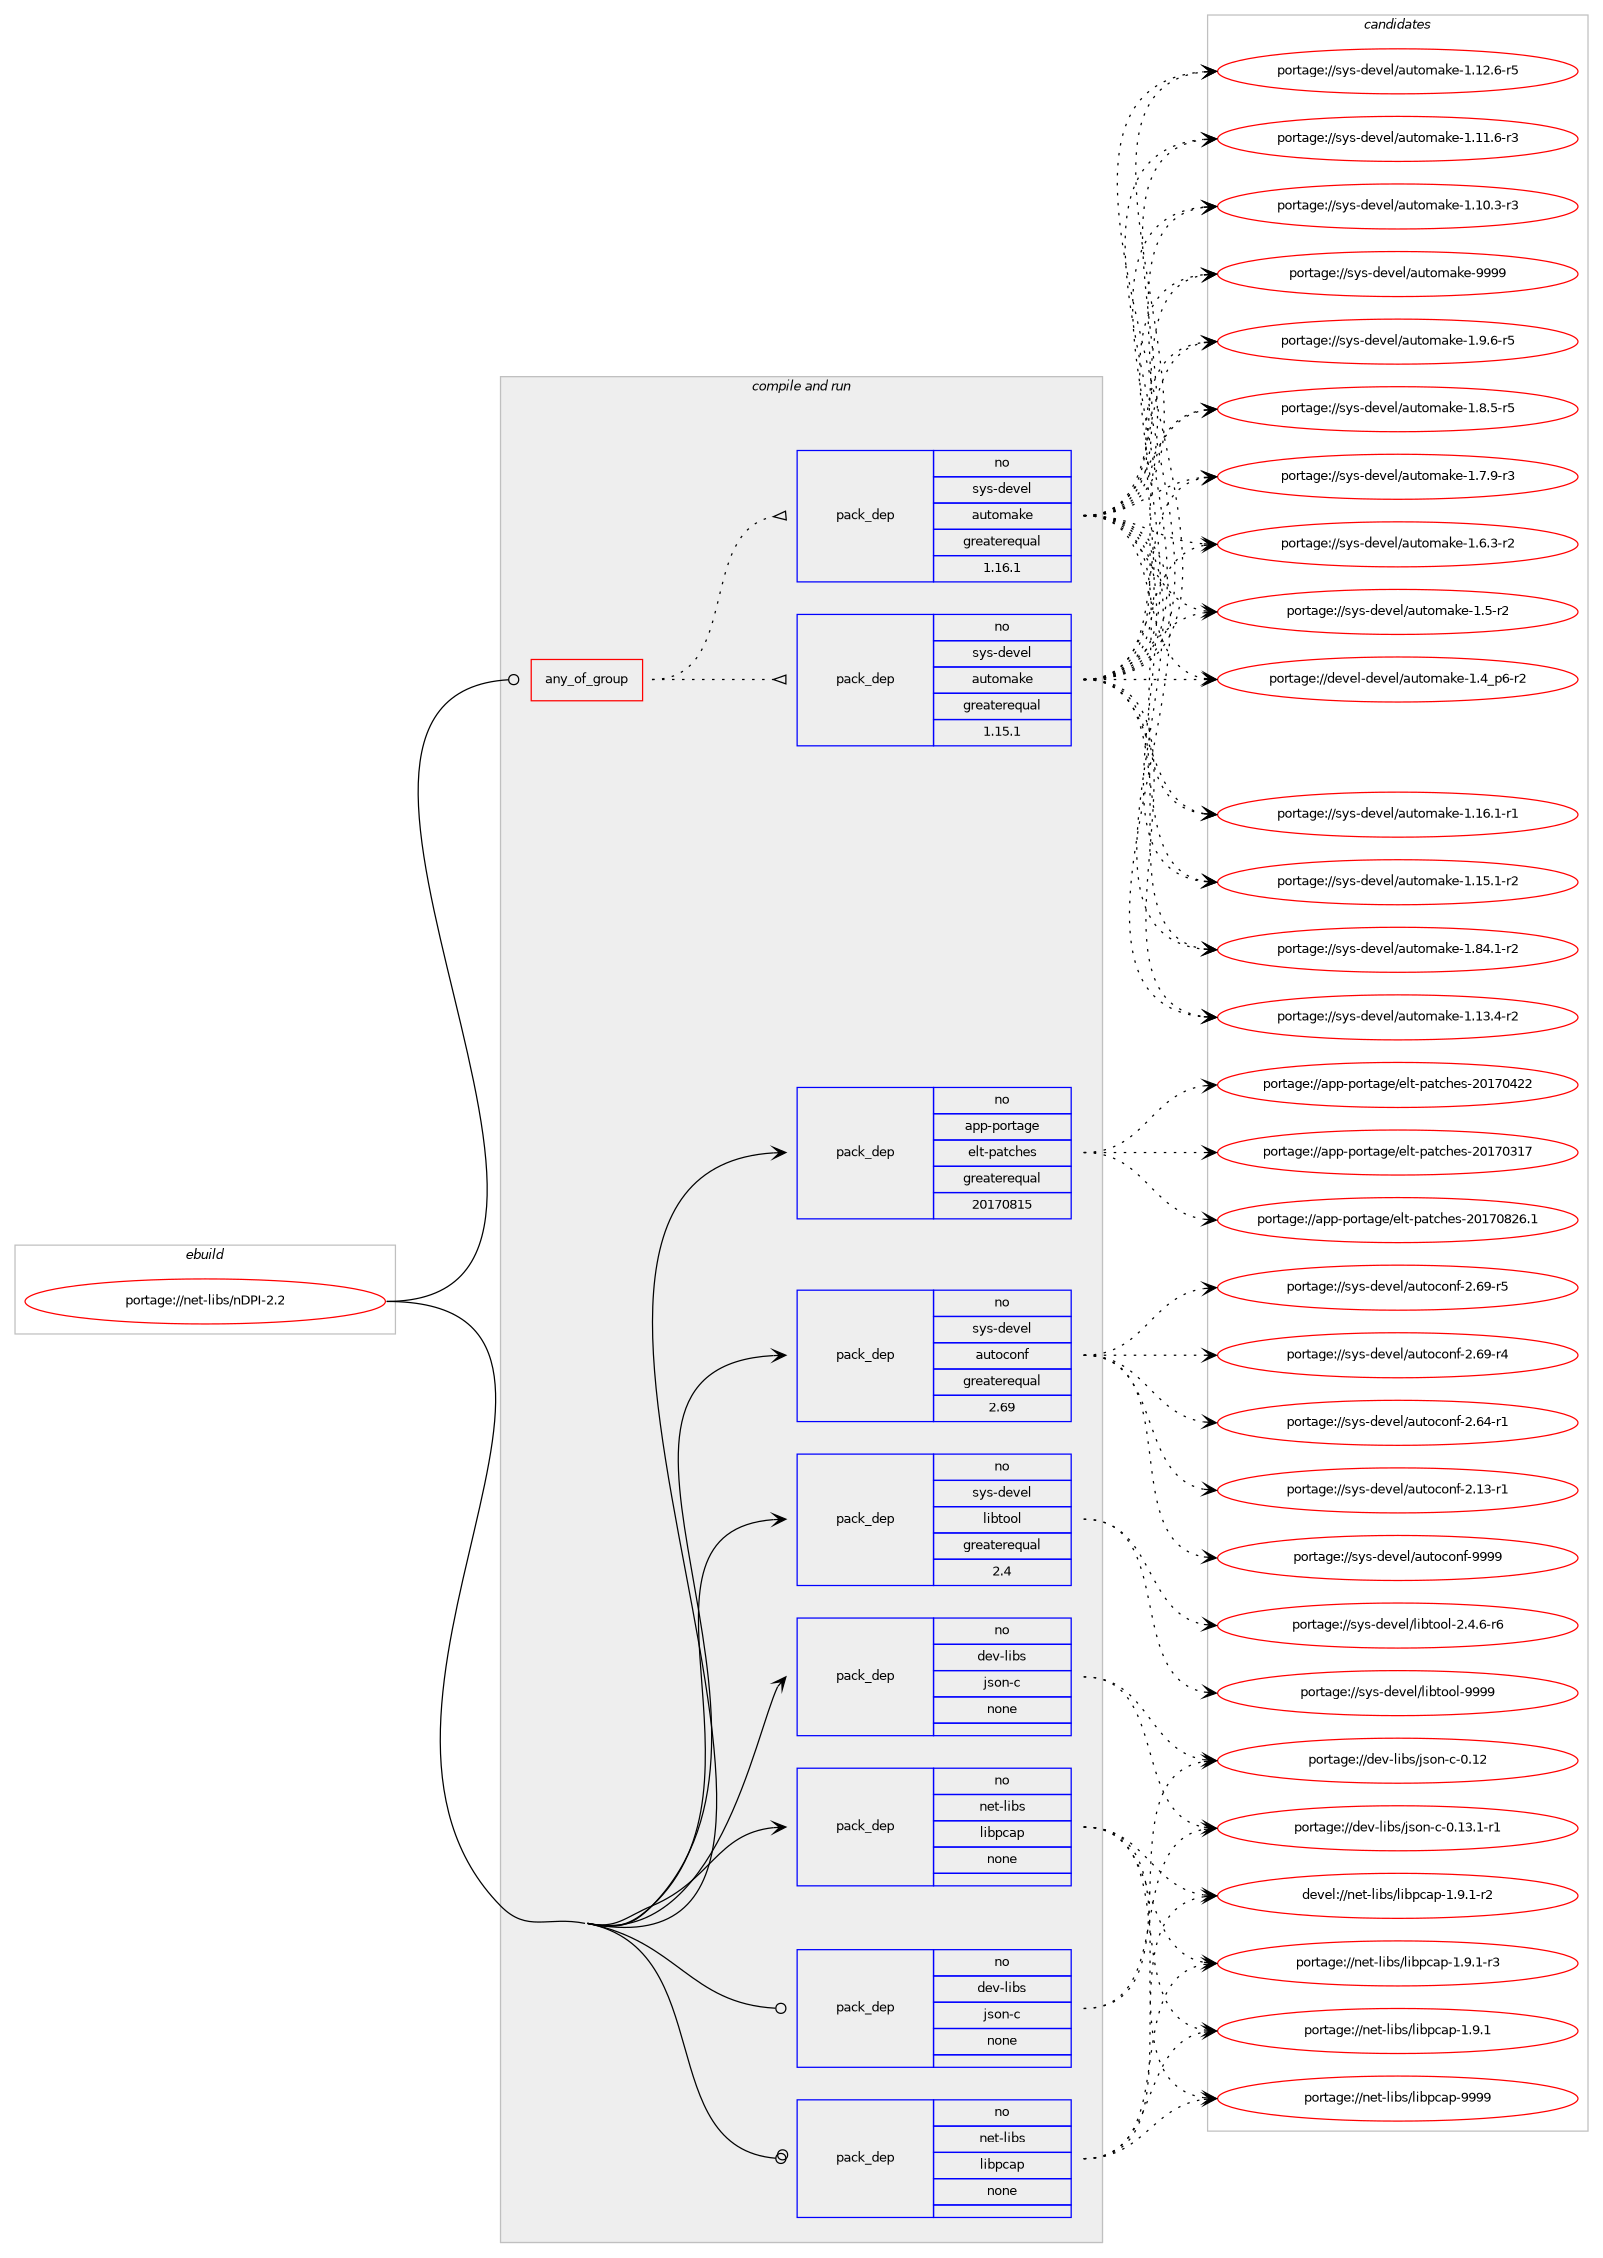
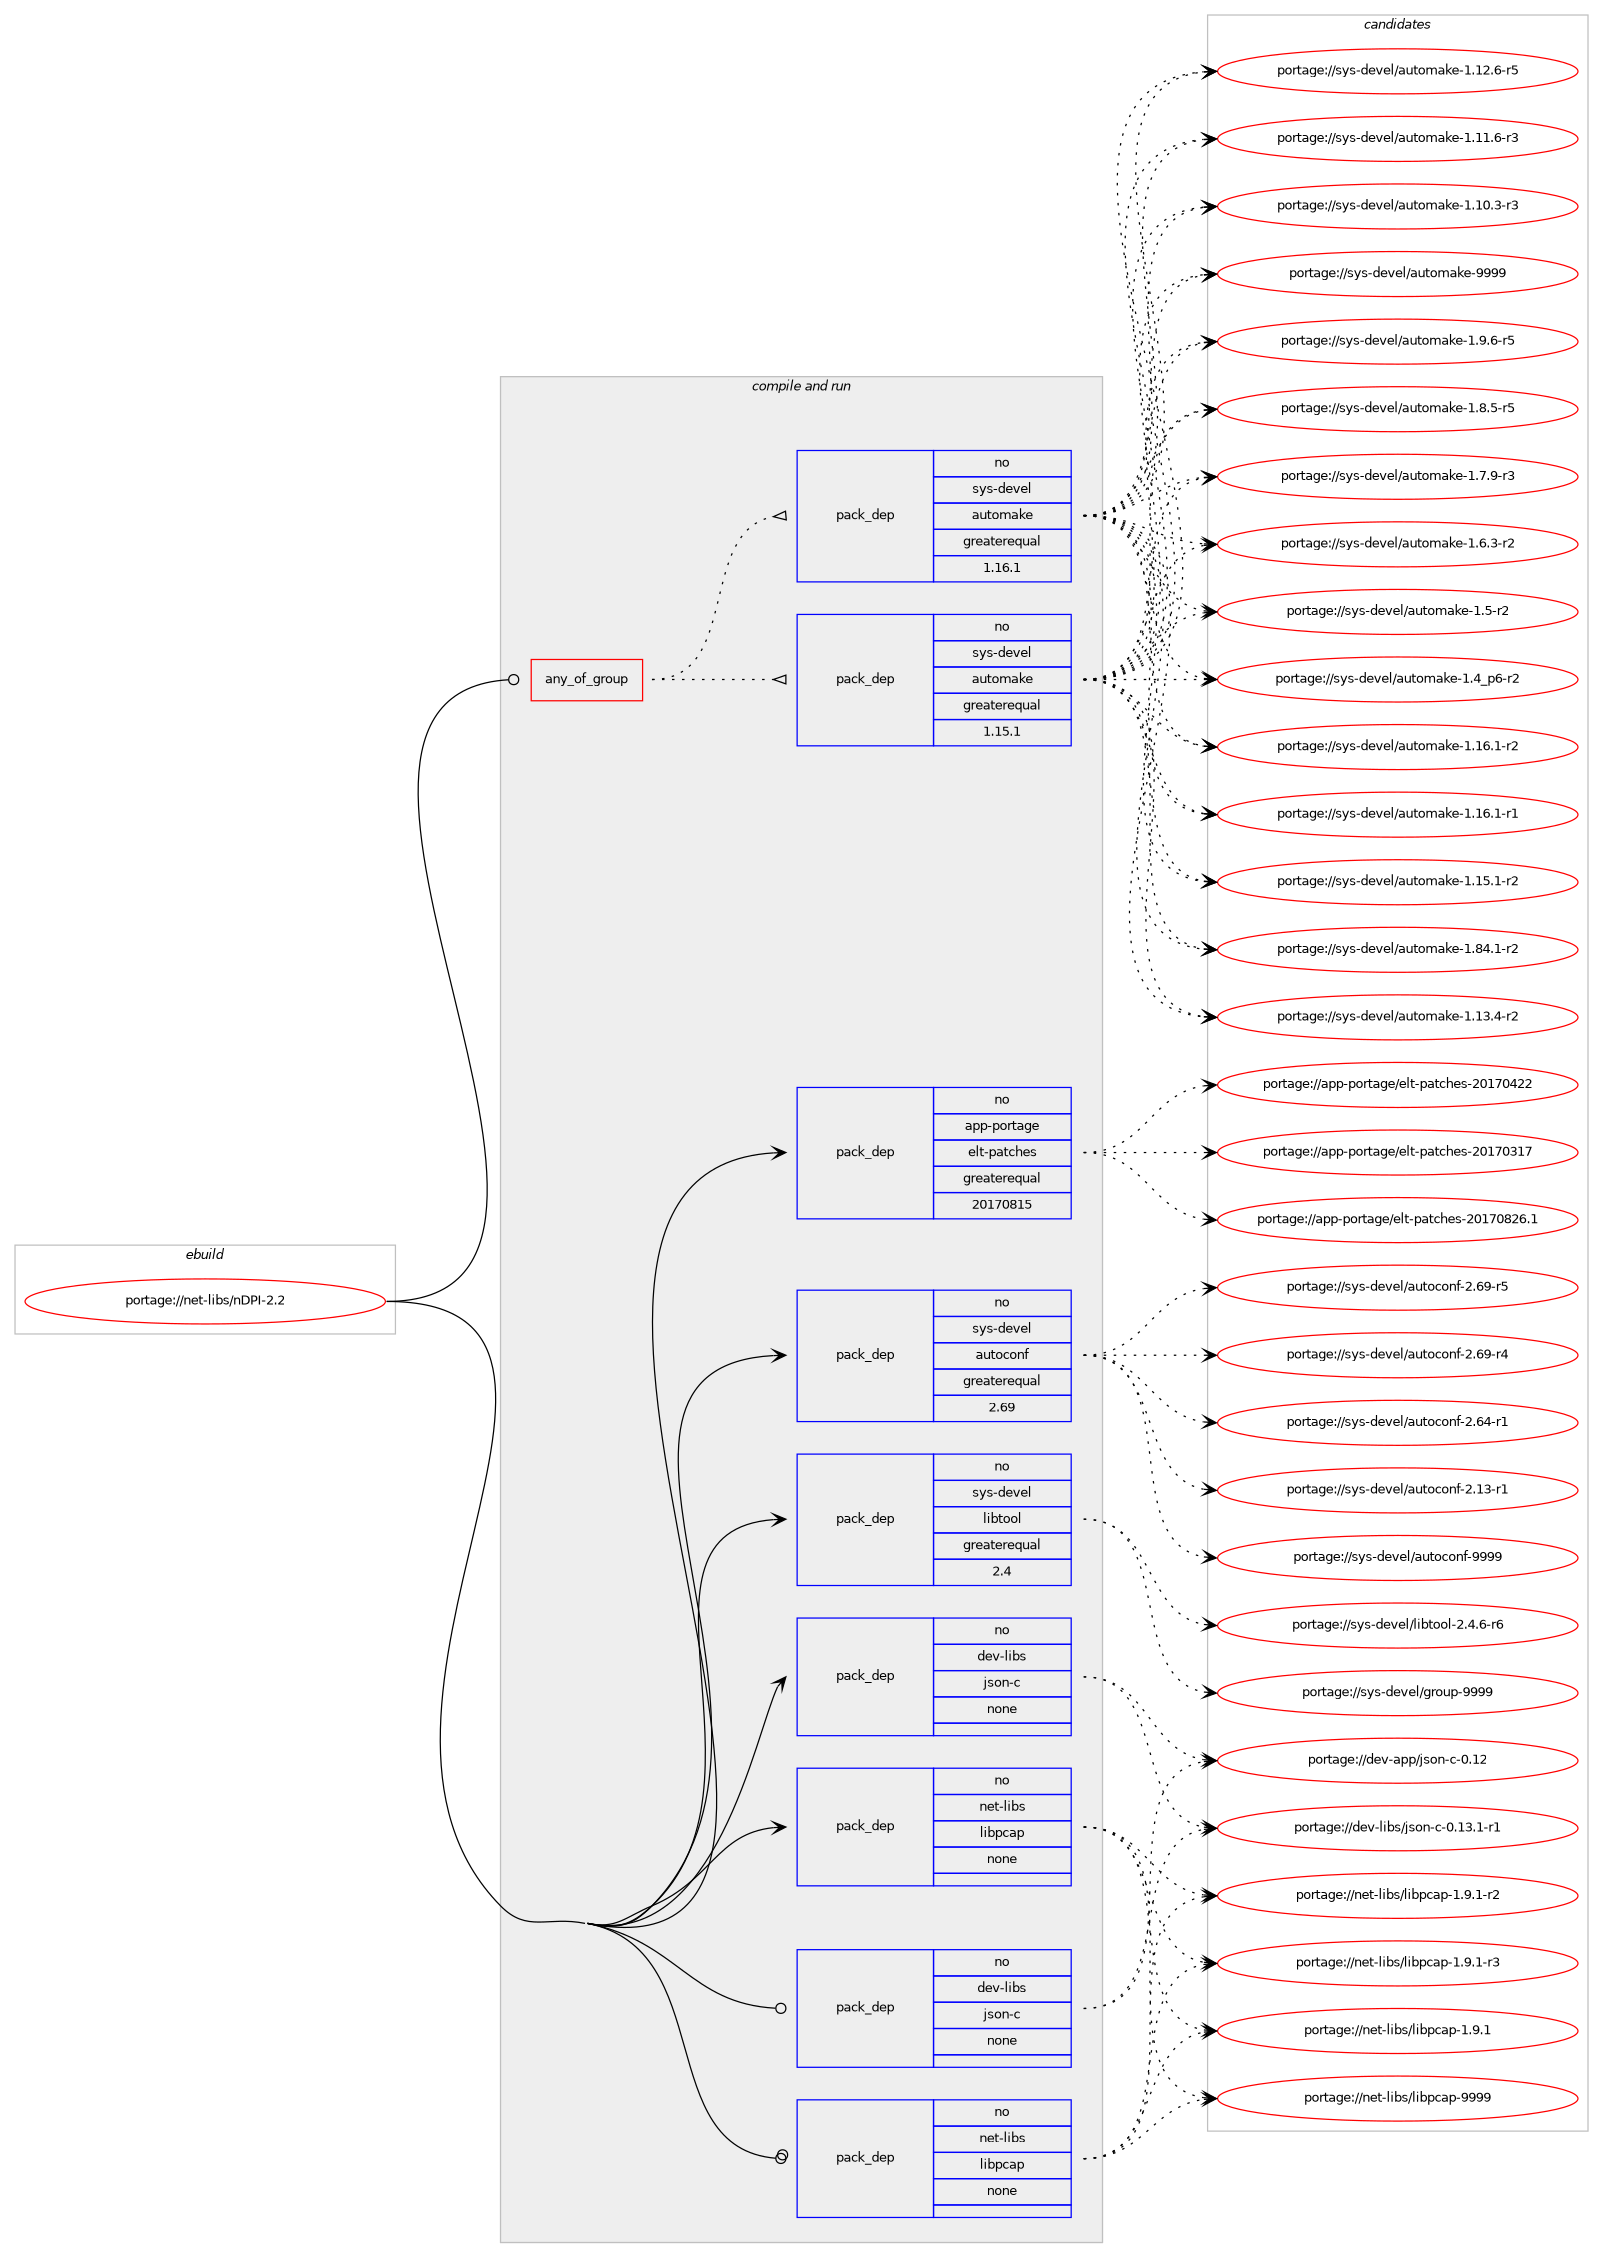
  digraph {
    compound=true
    concentrate=true
    fontname=Helvetica
    fontsize=10
    newrank=true
    rankdir=LR
    ranksep=1.5
    node [color=red fontname=Helvetica fontsize=10]
    edge [arrowhead=vee headport=w style=dotted tailport=e weight=100]
    n1 [label="portage://net-libs/nDPI-2.2" width=4]
    n2 [color=blue label=<<TABLE BORDER="0" CELLBORDER="1" CELLSPACING="0" CELLPADDING="4" WIDTH="220"><TR><TD ROWSPAN="6" CELLPADDING="30">pack_dep</TD></TR><TR><TD WIDTH="110">no</TD></TR><TR><TD>sys-devel</TD></TR><TR><TD>automake</TD></TR><TR><TD>greaterequal</TD></TR><TR><TD>1.16.1</TD></TR></TABLE>> shape=none]
    n3 [color=blue label=<<TABLE BORDER="0" CELLBORDER="1" CELLSPACING="0" CELLPADDING="4" WIDTH="220"><TR><TD ROWSPAN="6" CELLPADDING="30">pack_dep</TD></TR><TR><TD WIDTH="110">no</TD></TR><TR><TD>sys-devel</TD></TR><TR><TD>automake</TD></TR><TR><TD>greaterequal</TD></TR><TR><TD>1.15.1</TD></TR></TABLE>> shape=none]
    n4 [label=<<TABLE BORDER="0" CELLBORDER="1" CELLSPACING="0" CELLPADDING="4"><TR><TD CELLPADDING="10">any_of_group</TD></TR></TABLE>> shape=none]
    n5 [color=blue label=<<TABLE BORDER="0" CELLBORDER="1" CELLSPACING="0" CELLPADDING="4" WIDTH="220"><TR><TD ROWSPAN="6" CELLPADDING="30">pack_dep</TD></TR><TR><TD WIDTH="110">no</TD></TR><TR><TD>app-portage</TD></TR><TR><TD>elt-patches</TD></TR><TR><TD>greaterequal</TD></TR><TR><TD>20170815</TD></TR></TABLE>> shape=none]
    n6 [color=blue label=<<TABLE BORDER="0" CELLBORDER="1" CELLSPACING="0" CELLPADDING="4" WIDTH="220"><TR><TD ROWSPAN="6" CELLPADDING="30">pack_dep</TD></TR><TR><TD WIDTH="110">no</TD></TR><TR><TD>dev-libs</TD></TR><TR><TD>json-c</TD></TR><TR><TD>none</TD></TR><TR><TD></TD></TR></TABLE>> shape=none]
    n7 [color=blue label=<<TABLE BORDER="0" CELLBORDER="1" CELLSPACING="0" CELLPADDING="4" WIDTH="220"><TR><TD ROWSPAN="6" CELLPADDING="30">pack_dep</TD></TR><TR><TD WIDTH="110">no</TD></TR><TR><TD>net-libs</TD></TR><TR><TD>libpcap</TD></TR><TR><TD>none</TD></TR><TR><TD></TD></TR></TABLE>> shape=none]
    n8 [color=blue label=<<TABLE BORDER="0" CELLBORDER="1" CELLSPACING="0" CELLPADDING="4" WIDTH="220"><TR><TD ROWSPAN="6" CELLPADDING="30">pack_dep</TD></TR><TR><TD WIDTH="110">no</TD></TR><TR><TD>sys-devel</TD></TR><TR><TD>autoconf</TD></TR><TR><TD>greaterequal</TD></TR><TR><TD>2.69</TD></TR></TABLE>> shape=none]
    n9 [color=blue label=<<TABLE BORDER="0" CELLBORDER="1" CELLSPACING="0" CELLPADDING="4" WIDTH="220"><TR><TD ROWSPAN="6" CELLPADDING="30">pack_dep</TD></TR><TR><TD WIDTH="110">no</TD></TR><TR><TD>sys-devel</TD></TR><TR><TD>libtool</TD></TR><TR><TD>greaterequal</TD></TR><TR><TD>2.4</TD></TR></TABLE>> shape=none]
    n10 [color=blue label=<<TABLE BORDER="0" CELLBORDER="1" CELLSPACING="0" CELLPADDING="4" WIDTH="220"><TR><TD ROWSPAN="6" CELLPADDING="30">pack_dep</TD></TR><TR><TD WIDTH="110">no</TD></TR><TR><TD>dev-libs</TD></TR><TR><TD>json-c</TD></TR><TR><TD>none</TD></TR><TR><TD></TD></TR></TABLE>> shape=none]
    n11 [color=blue label=<<TABLE BORDER="0" CELLBORDER="1" CELLSPACING="0" CELLPADDING="4" WIDTH="220"><TR><TD ROWSPAN="6" CELLPADDING="30">pack_dep</TD></TR><TR><TD WIDTH="110">no</TD></TR><TR><TD>net-libs</TD></TR><TR><TD>libpcap</TD></TR><TR><TD>none</TD></TR><TR><TD></TD></TR></TABLE>> shape=none]
    n12 [label="portage://sys-devel/automake-9999" width=4]
    n13 [label="portage://sys-devel/automake-1.9.6-r5" width=4]
    n14 [label="portage://sys-devel/automake-1.8.5-r5" width=4]
    n15 [label="portage://sys-devel/automake-1.7.9-r3" width=4]
    n16 [label="portage://sys-devel/automake-1.6.3-r2" width=4]
    n17 [label="portage://sys-devel/automake-1.5-r2" width=4]
-   n18 [label="portage://devel-devel/automake-1.4_p6-r2" width=4]
+   n18 [label="portage://sys-devel/automake-1.4_p6-r2" width=4]
+   n19 [label="portage://sys-devel/automake-1.16.1-r2" width=4]
    n20 [label="portage://sys-devel/automake-1.16.1-r1" width=4]
    n21 [label="portage://sys-devel/automake-1.15.1-r2" width=4]
    n22 [label="portage://sys-devel/automake-1.84.1-r2" width=4]
    n23 [label="portage://sys-devel/automake-1.13.4-r2" width=4]
    n24 [label="portage://sys-devel/automake-1.12.6-r5" width=4]
    n25 [label="portage://sys-devel/automake-1.11.6-r3" width=4]
    n26 [label="portage://sys-devel/automake-1.10.3-r3" width=4]
    n27 [label="portage://app-portage/elt-patches-20170826.1" width=4]
    n28 [label="portage://app-portage/elt-patches-20170422" width=4]
    n29 [label="portage://app-portage/elt-patches-20170317" width=4]
    n30 [label="portage://dev-libs/json-c-0.13.1-r1" width=4]
-   n31 [label="portage://dev-libs/json-c-0.12" width=4]
+   n31 [label="portage://dev-app/json-c-0.12" width=4]
    n32 [label="portage://net-libs/libpcap-9999" width=4]
    n33 [label="portage://net-libs/libpcap-1.9.1-r3" width=4]
-   n34 [label="devel://net-libs/libpcap-1.9.1-r2" width=4]
+   n34 [label="portage://net-libs/libpcap-1.9.1-r2" width=4]
    n35 [label="portage://net-libs/libpcap-1.9.1" width=4]
    n36 [label="portage://sys-devel/autoconf-9999" width=4]
    n37 [label="portage://sys-devel/autoconf-2.69-r5" width=4]
    n38 [label="portage://sys-devel/autoconf-2.69-r4" width=4]
    n39 [label="portage://sys-devel/autoconf-2.64-r1" width=4]
    n40 [label="portage://sys-devel/autoconf-2.13-r1" width=4]
-   n41 [label="portage://sys-devel/libtool-9999" width=4]
+   n41 [label="portage://sys-devel/group-9999" width=4]
    n42 [label="portage://sys-devel/libtool-2.4.6-r6" width=4]
    subgraph cluster_1 {
      color=gray
      label=<<i>ebuild</i>>
      rank=same
      n1
    }
    subgraph cluster_2 {
      color=gray
      label=<<i>dependencies</i>>
      subgraph cluster_3 {
        color=gray
        fillcolor="#eeeeee"
        label=<<i>compile</i>>
        style=filled
        subgraph sub_4 {
          color=gray
          fillcolor="#eeeeee"
          label=<<i>compile</i>>
          style=filled
          n4
          subgraph sub_5 {
            color=gray
            fillcolor="#eeeeee"
            label=<<i>compile</i>>
            style=filled
            n2
          }
          subgraph sub_6 {
            color=gray
            fillcolor="#eeeeee"
            label=<<i>compile</i>>
            style=filled
            n3
          }
        }
        subgraph sub_7 {
          color=gray
          fillcolor="#eeeeee"
          label=<<i>compile</i>>
          style=filled
          n5
        }
        subgraph sub_8 {
          color=gray
          fillcolor="#eeeeee"
          label=<<i>compile</i>>
          style=filled
          n6
        }
        subgraph sub_9 {
          color=gray
          fillcolor="#eeeeee"
          label=<<i>compile</i>>
          style=filled
          n7
        }
        subgraph sub_10 {
          color=gray
          fillcolor="#eeeeee"
          label=<<i>compile</i>>
          style=filled
          n8
        }
        subgraph sub_11 {
          color=gray
          fillcolor="#eeeeee"
          label=<<i>compile</i>>
          style=filled
          n9
        }
      }
      subgraph cluster_12 {
        color=gray
        fillcolor="#eeeeee"
        label=<<i>run</i>>
        style=filled
        subgraph sub_13 {
          color=gray
          fillcolor="#eeeeee"
          label=<<i>run</i>>
          style=filled
          n10
        }
        subgraph sub_14 {
          color=gray
          fillcolor="#eeeeee"
          label=<<i>run</i>>
          style=filled
          n11
        }
      }
      subgraph cluster_15 {
        color=gray
        fillcolor="#eeeeee"
        label=<<i>compile and run</i>>
        style=filled
      }
    }
    subgraph cluster_16 {
      color=gray
      label=<<i>candidates</i>>
      rank=same
      subgraph sub_17 {
        color=black
        label=<<i>candidates</i>>
        nodesep=1
        rank=same
        n12
        n13
        n14
        n15
        n16
        n17
        n18
+       n19
        n20
        n21
        n22
        n23
        n24
        n25
        n26
      }
      subgraph sub_18 {
        color=black
        label=<<i>candidates</i>>
        nodesep=1
        rank=same
        n12
        n13
        n14
        n15
        n16
        n17
        n18
+       n19
        n20
        n21
        n22
        n23
        n24
        n25
        n26
      }
      subgraph sub_19 {
        color=black
        label=<<i>candidates</i>>
        nodesep=1
        rank=same
        n27
        n28
        n29
      }
      subgraph sub_20 {
        color=black
        label=<<i>candidates</i>>
        nodesep=1
        rank=same
        n30
        n31
      }
      subgraph sub_21 {
        color=black
        label=<<i>candidates</i>>
        nodesep=1
        rank=same
        n32
        n33
        n34
        n35
      }
      subgraph sub_22 {
        color=black
        label=<<i>candidates</i>>
        nodesep=1
        rank=same
        n36
        n37
        n38
        n39
        n40
      }
      subgraph sub_23 {
        color=black
        label=<<i>candidates</i>>
        nodesep=1
        rank=same
        n41
        n42
      }
      subgraph sub_24 {
        color=black
        label=<<i>candidates</i>>
        nodesep=1
        rank=same
        n30
        n31
      }
      subgraph sub_25 {
        color=black
        label=<<i>candidates</i>>
        nodesep=1
        rank=same
        n32
        n33
        n34
        n35
      }
    }
    n1 -> n4 [arrowhead=odot style=solid weight=20]
    n1 -> n5 [style=solid weight=20]
    n1 -> n6 [style=solid weight=20]
    n1 -> n7 [style=solid weight=20]
    n1 -> n8 [style=solid weight=20]
    n1 -> n9 [style=solid weight=20]
    n1 -> n10 [arrowhead=odot style=solid weight=20]
    n1 -> n11 [arrowhead=odot style=solid weight=20]
    n2 -> n12
    n2 -> n13
    n2 -> n14
    n2 -> n15
    n2 -> n16
    n2 -> n17
    n2 -> n18
+   n2 -> n19
    n2 -> n20
    n2 -> n21
    n2 -> n22
    n2 -> n23
    n2 -> n24
    n2 -> n25
    n2 -> n26
    n3 -> n12
    n3 -> n13
    n3 -> n14
    n3 -> n15
    n3 -> n16
    n3 -> n17
    n3 -> n18
+   n3 -> n19
    n3 -> n20
    n3 -> n21
    n3 -> n22
    n3 -> n23
    n3 -> n24
    n3 -> n25
    n3 -> n26
    n4 -> n2 [arrowhead=oinv weight=20]
    n4 -> n3 [arrowhead=oinv weight=20]
    n5 -> n27
    n5 -> n28
    n5 -> n29
    n6 -> n30
    n6 -> n31
    n7 -> n32
    n7 -> n33
    n7 -> n34
    n7 -> n35
    n8 -> n36
    n8 -> n37
    n8 -> n38
    n8 -> n39
    n8 -> n40
    n9 -> n41
    n9 -> n42
    n10 -> n30
    n10 -> n31
    n11 -> n32
    n11 -> n33
    n11 -> n34
    n11 -> n35
  }
